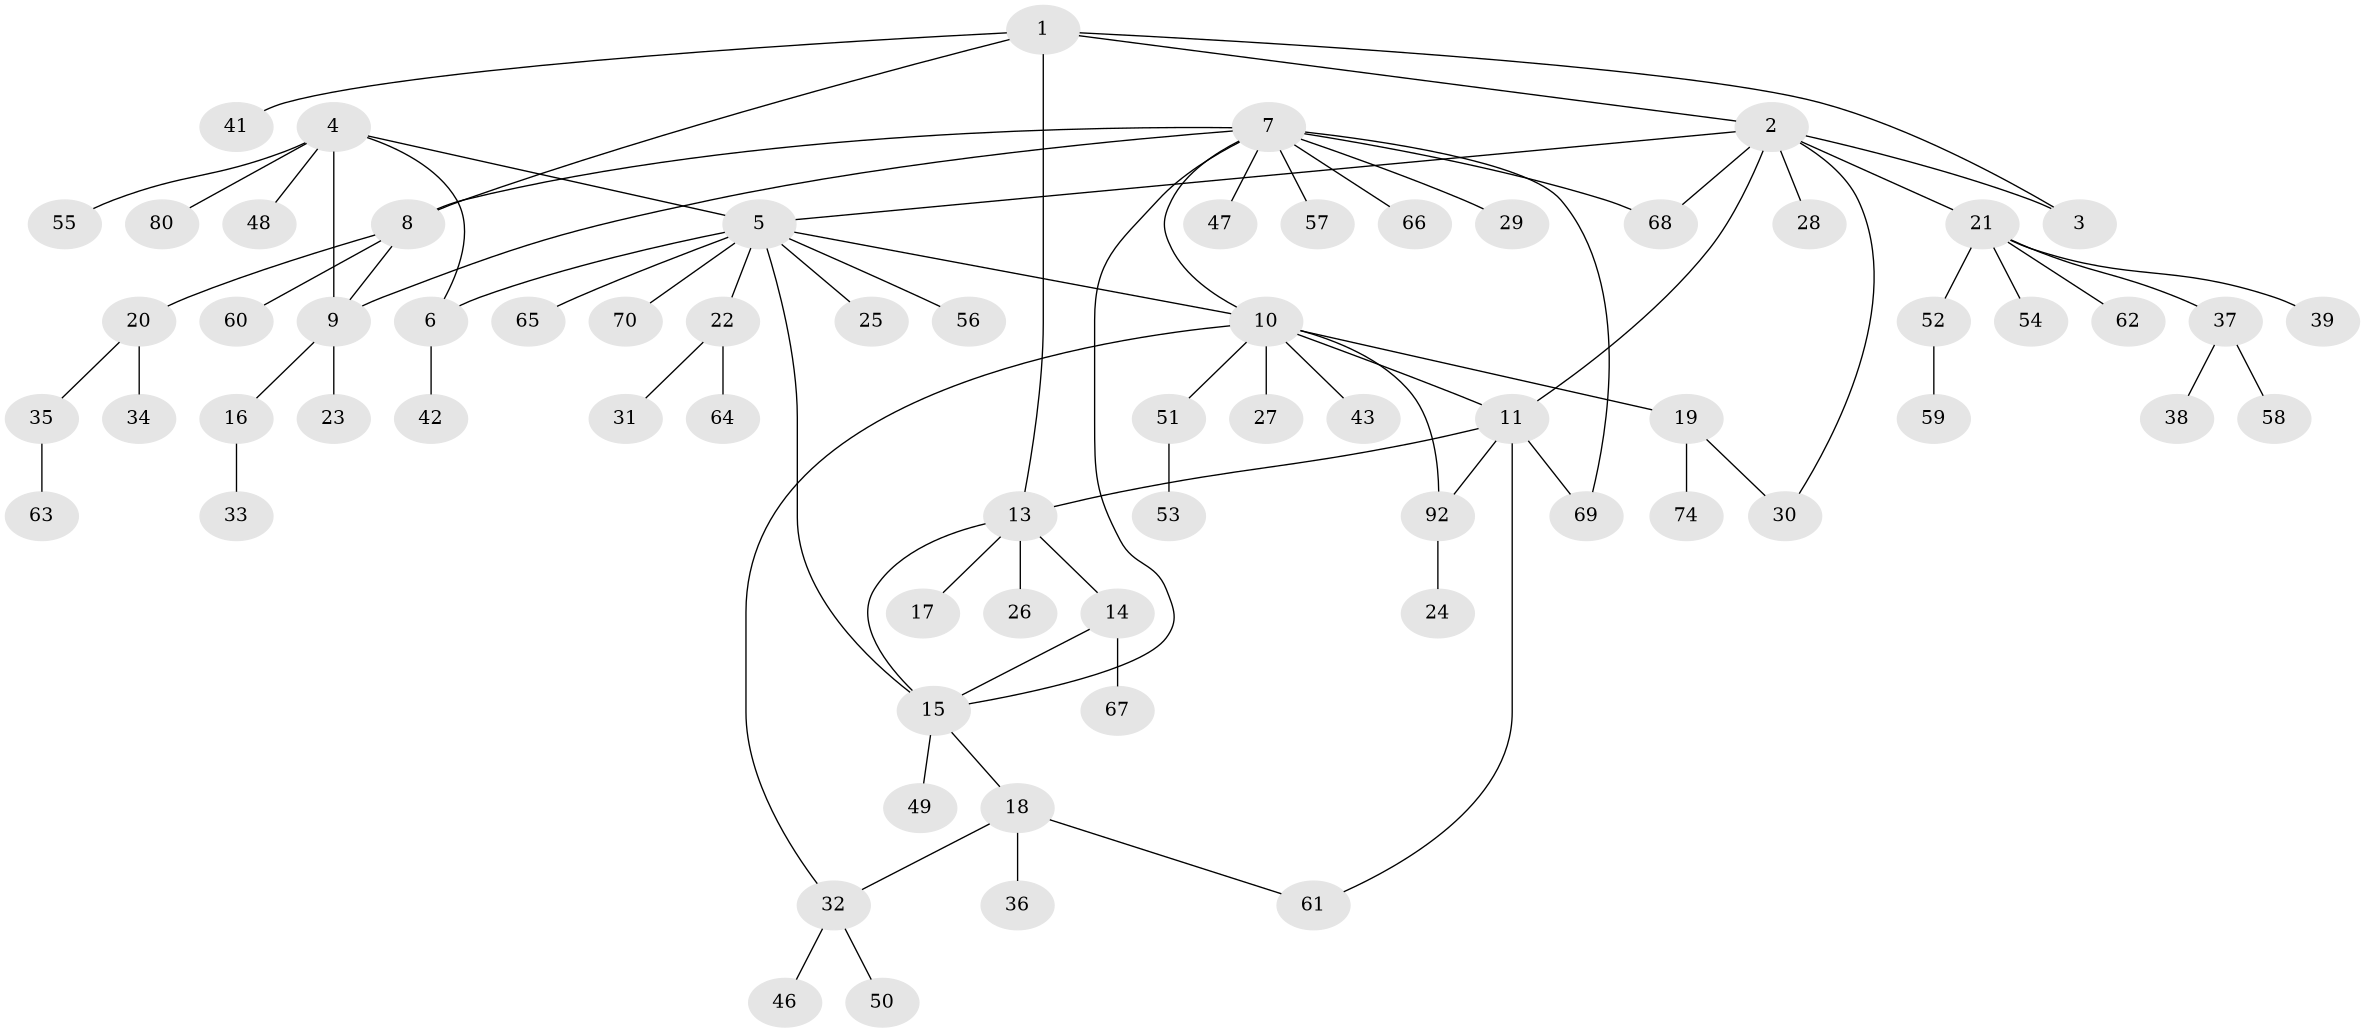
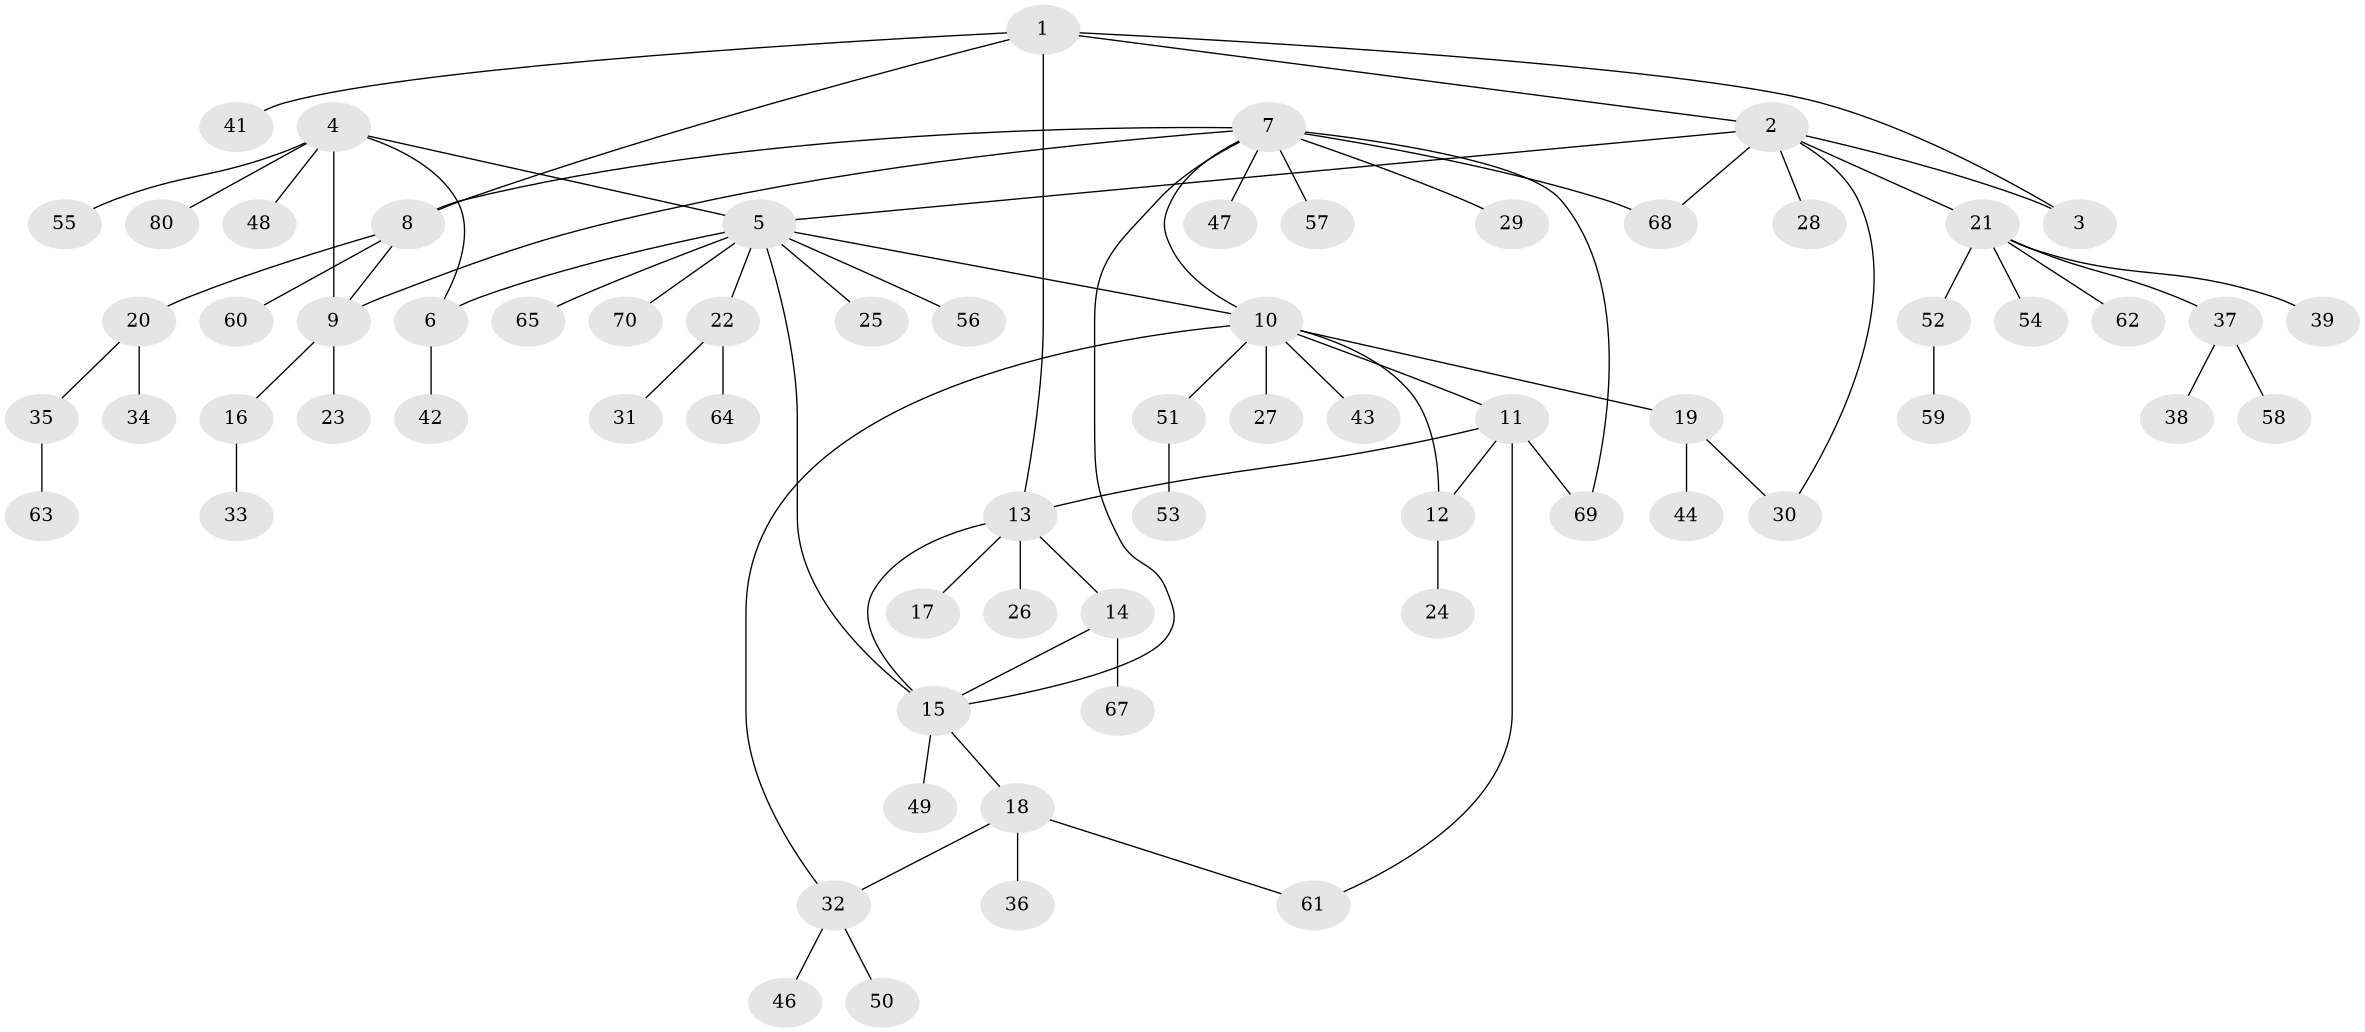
  graph {
    node [color=gray90 style=filled]
    1
    2
    3
    8
    13
    41
    5
    11
    21
    28
    30
    68
    9
    20
    60
    15
    14
    17
    26
    6
    10
    22
    25
    56
    65
    70
    69
-   12 [label=92]
+   12
    61
    37
    39
    52
    54
    62
    4
    n36 [label=80]
    48
    55
    42
    16
    23
    19
    27
    32
    43
    51
    18
    49
    31
    64
    7
    29
    47
    57
-   66
    34
    35
    33
    24
-   44 [label=74]
+   44
    46
    50
    53
    67
    36
    63
    38
    58
    59
    1 -- 2
    1 -- 3
    1 -- 8
    1 -- 13
    1 -- 41
    2 -- 3
    2 -- 5
-   2 -- 11
    2 -- 21
    2 -- 28
    2 -- 30
    2 -- 68
    8 -- 9
    8 -- 20
    8 -- 60
    13 -- 15
    13 -- 14
    13 -- 17
    13 -- 26
    5 -- 15
    5 -- 6
    5 -- 10
    5 -- 22
    5 -- 25
    5 -- 56
    5 -- 65
    5 -- 70
    11 -- 13
    11 -- 69
    11 -- 12
    11 -- 61
    21 -- 37
    21 -- 39
    21 -- 52
    21 -- 54
    21 -- 62
    9 -- 16
    9 -- 23
    20 -- 34
    20 -- 35
    15 -- 18
    15 -- 49
    14 -- 15
    14 -- 67
    6 -- 42
    10 -- 11
    10 -- 12
    10 -- 19
    10 -- 27
    10 -- 32
    10 -- 43
    10 -- 51
    22 -- 31
    22 -- 64
    12 -- 24
    37 -- 38
    37 -- 58
    52 -- 59
    4 -- 5
    4 -- 9
    4 -- 6
    4 -- n36
    4 -- 48
    4 -- 55
    16 -- 33
    19 -- 30
    19 -- 44
    32 -- 46
    32 -- 50
    51 -- 53
    18 -- 61
    18 -- 32
    18 -- 36
    7 -- 8
    7 -- 68
    7 -- 9
    7 -- 15
    7 -- 10
    7 -- 69
    7 -- 29
    7 -- 47
    7 -- 57
-   7 -- 66
    35 -- 63
  }
